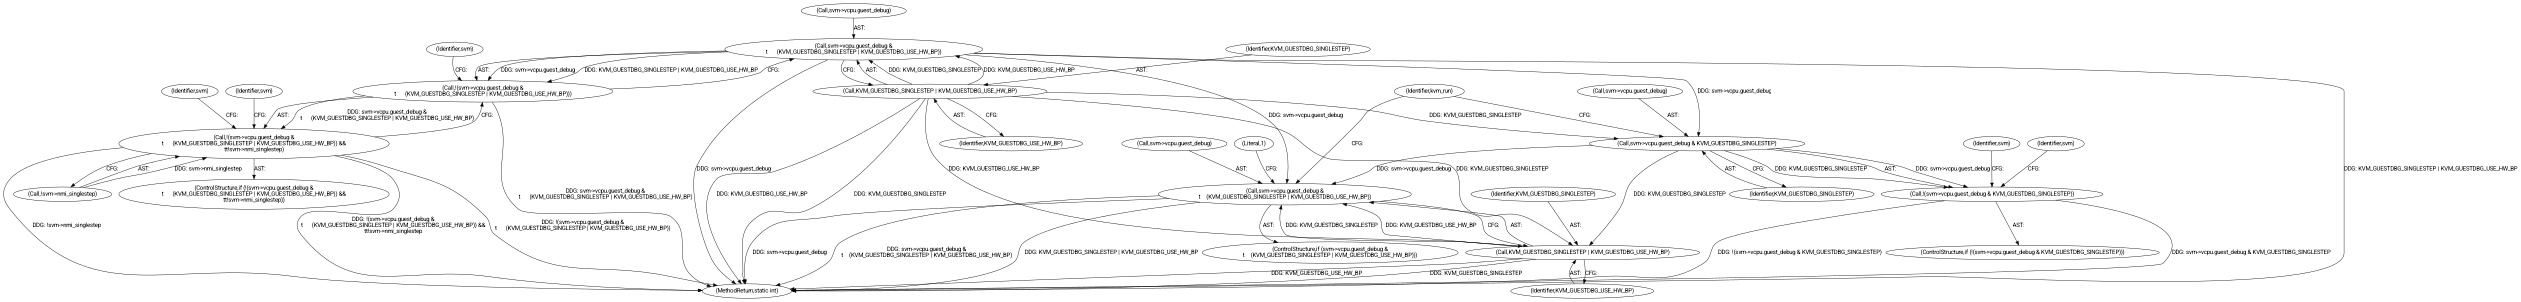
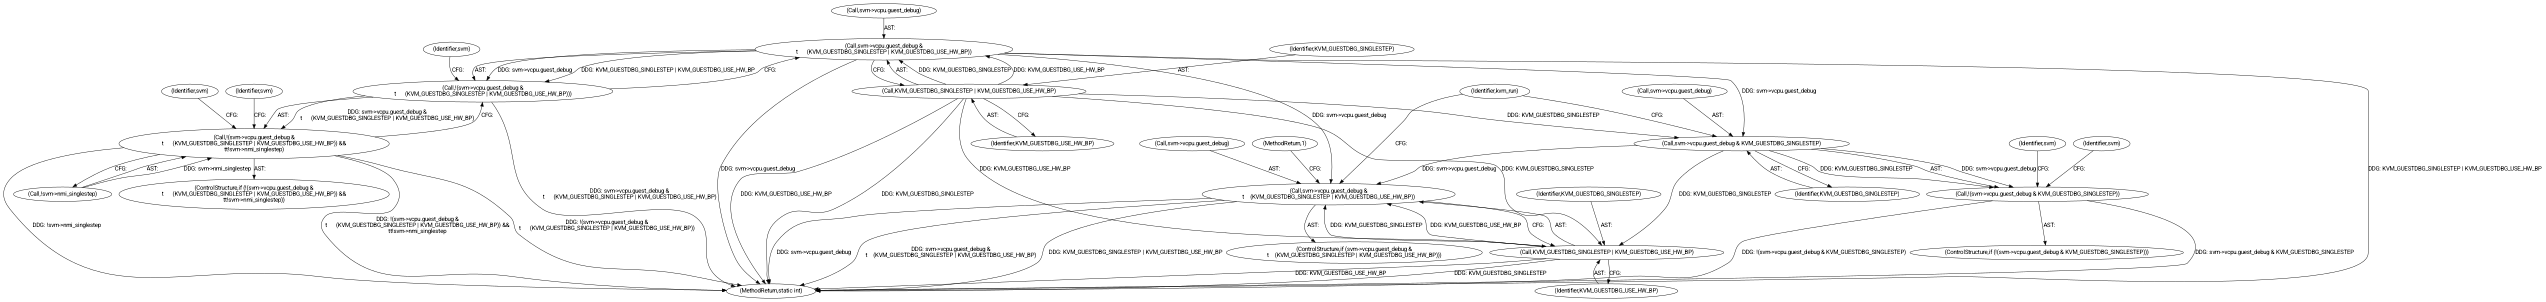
  digraph {
    fontname=Roboto
    node [fontname=Roboto]
    edge [fontname=Roboto]
    n1 [label="(Call,svm->vcpu.guest_debug &\n\t      (KVM_GUESTDBG_SINGLESTEP | KVM_GUESTDBG_USE_HW_BP))"]
    n2 [label="(Call,KVM_GUESTDBG_SINGLESTEP | KVM_GUESTDBG_USE_HW_BP)"]
    n3 [label="(Call,!(svm->vcpu.guest_debug &\n\t      (KVM_GUESTDBG_SINGLESTEP | KVM_GUESTDBG_USE_HW_BP)))"]
    n4 [label="(Call,svm->vcpu.guest_debug & KVM_GUESTDBG_SINGLESTEP)"]
    n5 [label="(Call,svm->vcpu.guest_debug &\n\t    (KVM_GUESTDBG_SINGLESTEP | KVM_GUESTDBG_USE_HW_BP))"]
    n6 [label="(MethodReturn,static int)"]
    n7 [label="(Call,KVM_GUESTDBG_SINGLESTEP | KVM_GUESTDBG_USE_HW_BP)"]
    n8 [label="(Identifier,KVM_GUESTDBG_USE_HW_BP)"]
    n9 [label="(Call,!(svm->vcpu.guest_debug &\n\t      (KVM_GUESTDBG_SINGLESTEP | KVM_GUESTDBG_USE_HW_BP)) &&\n\t\t!svm->nmi_singlestep)"]
    n10 [label="(Call,!(svm->vcpu.guest_debug & KVM_GUESTDBG_SINGLESTEP))"]
    n11 [label="(Identifier,KVM_GUESTDBG_SINGLESTEP)"]
    n12 [label="(ControlStructure,if (svm->vcpu.guest_debug &\n\t    (KVM_GUESTDBG_SINGLESTEP | KVM_GUESTDBG_USE_HW_BP)))"]
    n13 [label="(Identifier,KVM_GUESTDBG_USE_HW_BP)"]
    n14 [label="(Call,!svm->nmi_singlestep)"]
    n15 [label="(ControlStructure,if (!(svm->vcpu.guest_debug &\n\t      (KVM_GUESTDBG_SINGLESTEP | KVM_GUESTDBG_USE_HW_BP)) &&\n\t\t!svm->nmi_singlestep))"]
    n16 [label="(ControlStructure,if (!(svm->vcpu.guest_debug & KVM_GUESTDBG_SINGLESTEP)))"]
    n17 [label="(Identifier,svm)"]
    n18 [label="(Identifier,svm)"]
    n19 [label="(Identifier,svm)"]
    n20 [label="(Call,svm->vcpu.guest_debug)"]
    n21 [label="(Identifier,kvm_run)"]
    n22 [label="(Identifier,KVM_GUESTDBG_SINGLESTEP)"]
-   n23 [label="(Literal,1)"]
+   n23 [label="(MethodReturn,1)"]
    n24 [label="(Call,svm->vcpu.guest_debug)"]
    n25 [label="(Identifier,KVM_GUESTDBG_SINGLESTEP)"]
    n26 [label="(Call,svm->vcpu.guest_debug)"]
    n27 [label="(Identifier,svm)"]
    n28 [label="(Identifier,svm)"]
    n1 -> n2 [label="CFG: "]
    n1 -> n3 [label="AST: "]
    n1 -> n3 [label="DDG: svm->vcpu.guest_debug"]
    n1 -> n3 [label="DDG: KVM_GUESTDBG_SINGLESTEP | KVM_GUESTDBG_USE_HW_BP"]
    n1 -> n4 [label="DDG: svm->vcpu.guest_debug"]
    n1 -> n5 [label="DDG: svm->vcpu.guest_debug"]
    n1 -> n6 [label="DDG: svm->vcpu.guest_debug"]
    n1 -> n6 [label="DDG: KVM_GUESTDBG_SINGLESTEP | KVM_GUESTDBG_USE_HW_BP"]
    n2 -> n1 [label="AST: "]
    n2 -> n1 [label="DDG: KVM_GUESTDBG_SINGLESTEP"]
    n2 -> n1 [label="DDG: KVM_GUESTDBG_USE_HW_BP"]
    n2 -> n4 [label="DDG: KVM_GUESTDBG_SINGLESTEP"]
    n2 -> n6 [label="DDG: KVM_GUESTDBG_SINGLESTEP"]
    n2 -> n6 [label="DDG: KVM_GUESTDBG_USE_HW_BP"]
    n2 -> n7 [label="DDG: KVM_GUESTDBG_SINGLESTEP"]
    n2 -> n7 [label="DDG: KVM_GUESTDBG_USE_HW_BP"]
    n2 -> n8 [label="CFG: "]
    n3 -> n1 [label="CFG: "]
    n3 -> n6 [label="DDG: svm->vcpu.guest_debug &\n\t      (KVM_GUESTDBG_SINGLESTEP | KVM_GUESTDBG_USE_HW_BP)"]
    n3 -> n9 [label="AST: "]
    n3 -> n9 [label="DDG: svm->vcpu.guest_debug &\n\t      (KVM_GUESTDBG_SINGLESTEP | KVM_GUESTDBG_USE_HW_BP)"]
    n4 -> n5 [label="DDG: svm->vcpu.guest_debug"]
    n4 -> n7 [label="DDG: KVM_GUESTDBG_SINGLESTEP"]
    n4 -> n10 [label="AST: "]
    n4 -> n10 [label="DDG: svm->vcpu.guest_debug"]
    n4 -> n10 [label="DDG: KVM_GUESTDBG_SINGLESTEP"]
    n4 -> n11 [label="CFG: "]
    n5 -> n6 [label="DDG: svm->vcpu.guest_debug"]
    n5 -> n6 [label="DDG: svm->vcpu.guest_debug &\n\t    (KVM_GUESTDBG_SINGLESTEP | KVM_GUESTDBG_USE_HW_BP)"]
    n5 -> n6 [label="DDG: KVM_GUESTDBG_SINGLESTEP | KVM_GUESTDBG_USE_HW_BP"]
    n5 -> n7 [label="CFG: "]
    n5 -> n12 [label="AST: "]
    n7 -> n5 [label="AST: "]
    n7 -> n5 [label="DDG: KVM_GUESTDBG_SINGLESTEP"]
    n7 -> n5 [label="DDG: KVM_GUESTDBG_USE_HW_BP"]
    n7 -> n6 [label="DDG: KVM_GUESTDBG_USE_HW_BP"]
    n7 -> n6 [label="DDG: KVM_GUESTDBG_SINGLESTEP"]
    n7 -> n13 [label="CFG: "]
    n8 -> n2 [label="AST: "]
    n9 -> n3 [label="CFG: "]
    n9 -> n6 [label="DDG: !svm->nmi_singlestep"]
    n9 -> n6 [label="DDG: !(svm->vcpu.guest_debug &\n\t      (KVM_GUESTDBG_SINGLESTEP | KVM_GUESTDBG_USE_HW_BP)) &&\n\t\t!svm->nmi_singlestep"]
    n9 -> n6 [label="DDG: !(svm->vcpu.guest_debug &\n\t      (KVM_GUESTDBG_SINGLESTEP | KVM_GUESTDBG_USE_HW_BP))"]
    n9 -> n14 [label="CFG: "]
    n9 -> n15 [label="AST: "]
    n10 -> n6 [label="DDG: svm->vcpu.guest_debug & KVM_GUESTDBG_SINGLESTEP"]
    n10 -> n6 [label="DDG: !(svm->vcpu.guest_debug & KVM_GUESTDBG_SINGLESTEP)"]
    n10 -> n16 [label="AST: "]
    n11 -> n4 [label="AST: "]
    n13 -> n7 [label="AST: "]
    n14 -> n9 [label="AST: "]
    n14 -> n9 [label="DDG: svm->nmi_singlestep"]
    n17 -> n3 [label="CFG: "]
    n18 -> n9 [label="CFG: "]
    n19 -> n10 [label="CFG: "]
    n20 -> n4 [label="AST: "]
    n21 -> n4 [label="CFG: "]
    n21 -> n5 [label="CFG: "]
    n22 -> n7 [label="AST: "]
    n23 -> n5 [label="CFG: "]
    n24 -> n5 [label="AST: "]
    n25 -> n2 [label="AST: "]
    n26 -> n1 [label="AST: "]
    n27 -> n10 [label="CFG: "]
    n28 -> n9 [label="CFG: "]
  }
